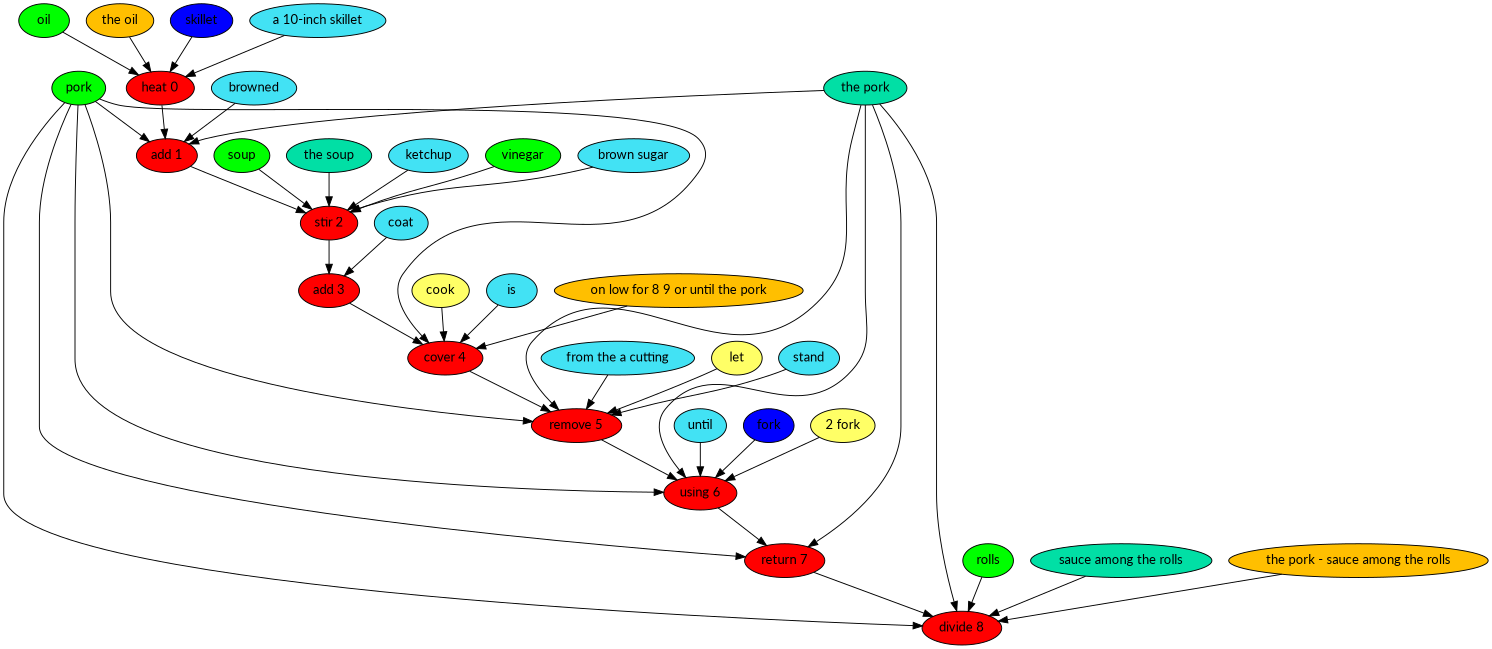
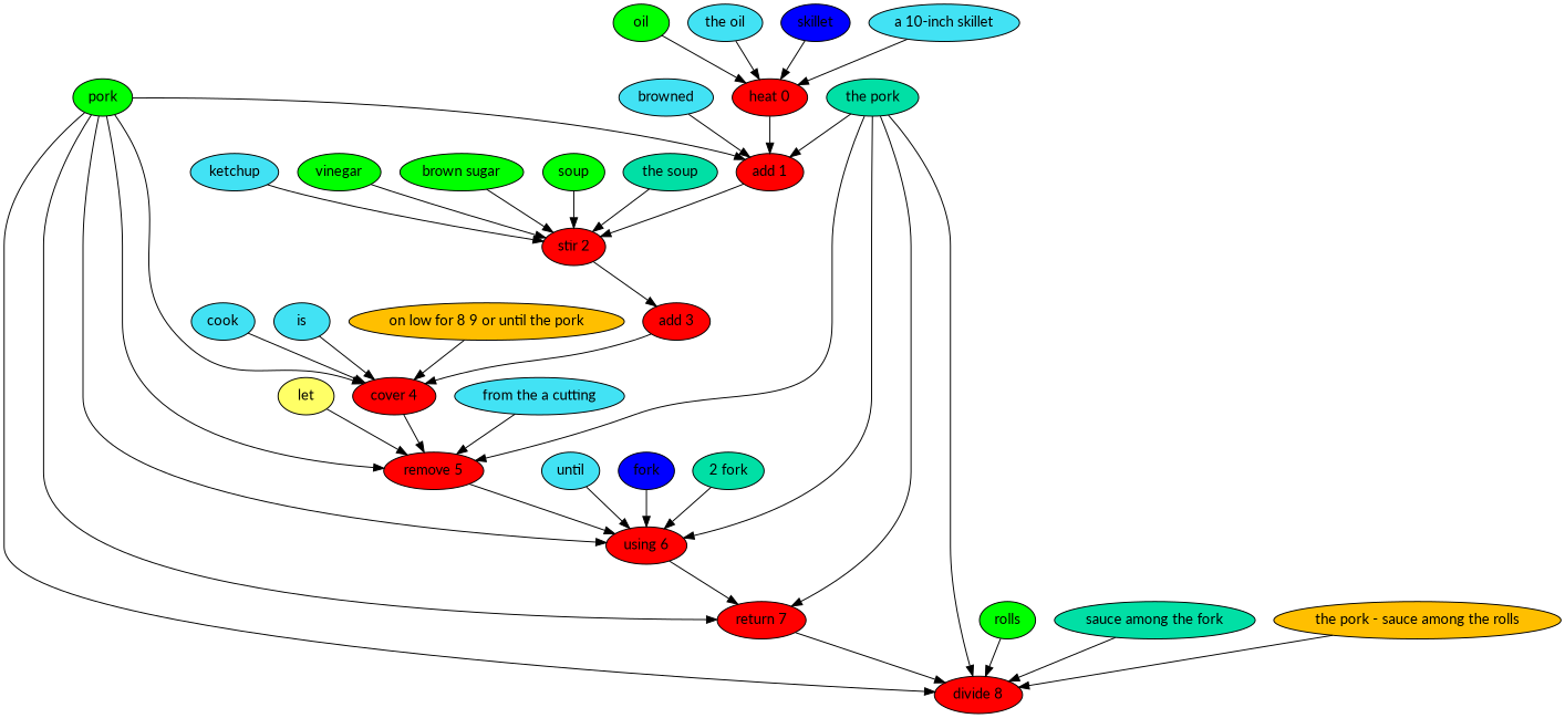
  digraph {
    fontname=Lato
    node [fillcolor=red fontname=Lato style=filled]
    edge [fontname=Lato]
    "heat 0"
    "add 1"
    "stir 2"
    oil [fillcolor=green]
-   "the oil" [fillcolor="#FFBF00"]
+   "the oil" [fillcolor="#42e2f4"]
    skillet [fillcolor="#0000ff"]
    "a 10-inch skillet" [fillcolor="#42e2f4"]
    "add 3"
    browned [fillcolor="#42e2f4"]
    pork [fillcolor=green]
    "cover 4"
    "remove 5"
    "using 6"
    "return 7"
    "divide 8"
    "the pork" [fillcolor="#01DFA5"]
    soup [fillcolor=green]
    "the soup" [fillcolor="#01DFA5"]
    ketchup [fillcolor="#42e2f4"]
    vinegar [fillcolor=green]
-   "brown sugar" [fillcolor="#42e2f4"]
-   coat [fillcolor="#42e2f4"]
-   cook [fillcolor="#ffff66"]
+   "brown sugar" [fillcolor=green]
+   cook [fillcolor="#42e2f4"]
    is [fillcolor="#42e2f4"]
    "on low for 8 9 or until the pork" [fillcolor="#FFBF00"]
    "from the a cutting" [fillcolor="#42e2f4"]
    let [fillcolor="#ffff66"]
-   stand [fillcolor="#42e2f4"]
    n29 [fillcolor="#42e2f4" label=until]
    fork [fillcolor="#0000ff"]
-   "2 fork" [fillcolor="#ffff66"]
+   "2 fork" [fillcolor="#01DFA5"]
    rolls [fillcolor=green]
-   "sauce among the rolls" [fillcolor="#01DFA5"]
+   "sauce among the rolls" [fillcolor="#01DFA5" label="sauce among the fork"]
    "the pork - sauce among the rolls" [fillcolor="#FFBF00"]
    "heat 0" -> "add 1"
    "add 1" -> "stir 2"
    "stir 2" -> "add 3"
    oil -> "heat 0"
    "the oil" -> "heat 0"
    skillet -> "heat 0"
    "a 10-inch skillet" -> "heat 0"
    "add 3" -> "cover 4"
    browned -> "add 1"
    pork -> "add 1"
    pork -> "cover 4"
    pork -> "remove 5"
    pork -> "using 6"
    pork -> "return 7"
    pork -> "divide 8"
    "cover 4" -> "remove 5"
    "remove 5" -> "using 6"
    "using 6" -> "return 7"
    "return 7" -> "divide 8"
    "the pork" -> "add 1"
    "the pork" -> "remove 5"
    "the pork" -> "using 6"
    "the pork" -> "return 7"
    "the pork" -> "divide 8"
    soup -> "stir 2"
    "the soup" -> "stir 2"
    ketchup -> "stir 2"
    vinegar -> "stir 2"
    "brown sugar" -> "stir 2"
-   coat -> "add 3"
    cook -> "cover 4"
    is -> "cover 4"
    "on low for 8 9 or until the pork" -> "cover 4"
    "from the a cutting" -> "remove 5"
    let -> "remove 5"
-   stand -> "remove 5"
    n29 -> "using 6"
    fork -> "using 6"
    "2 fork" -> "using 6"
    rolls -> "divide 8"
    "sauce among the rolls" -> "divide 8"
    "the pork - sauce among the rolls" -> "divide 8"
  }
